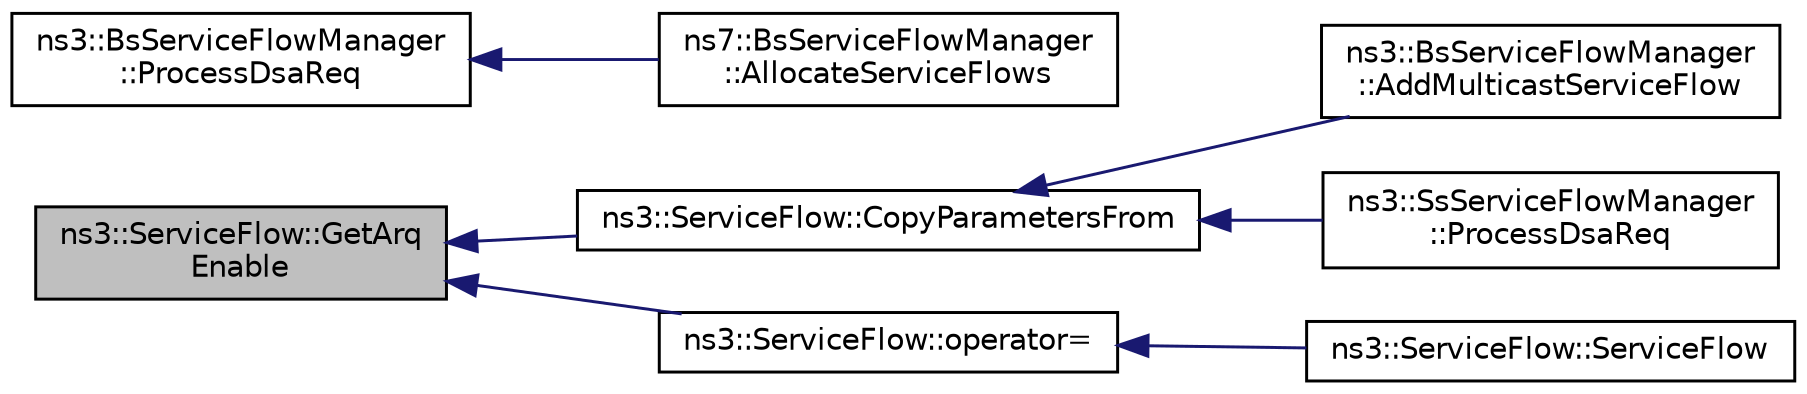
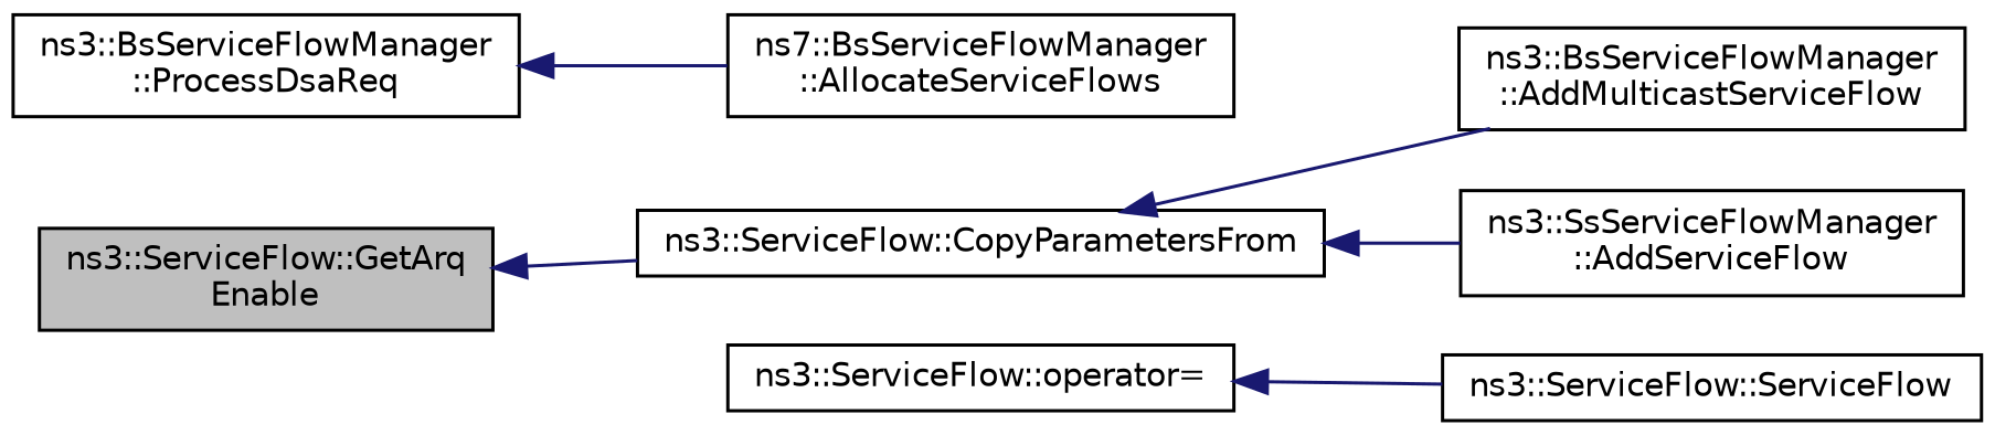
  digraph {
    rankdir=LR
    node [color=black fillcolor=white fontname=Helvetica fontsize=10 shape=record style=filled]
    edge [color=midnightblue dir=back fontname=Helvetica fontsize=10 labelfontname=Helvetica labelfontsize=10 style=solid]
    n1 [fillcolor=grey75 fontcolor=black height=0.2 label="ns3::ServiceFlow::GetArq\lEnable" width=0.4]
    n2 [height=0.2 label="ns3::ServiceFlow::CopyParametersFrom" width=0.4]
    n3 [height=0.2 label="ns3::ServiceFlow::operator=" width=0.4]
    n4 [height=0.2 label="ns3::BsServiceFlowManager\l::AddMulticastServiceFlow" width=0.4]
-   n5 [height=0.2 label="ns3::SsServiceFlowManager\l::ProcessDsaReq" width=0.4]
+   n5 [height=0.2 label="ns3::SsServiceFlowManager\l::AddServiceFlow" width=0.4]
    n6 [height=0.2 label="ns3::ServiceFlow::ServiceFlow" width=0.4]
    n7 [height=0.2 label="ns3::BsServiceFlowManager\l::ProcessDsaReq" width=0.4]
    n8 [height=0.2 label="ns7::BsServiceFlowManager\l::AllocateServiceFlows" width=0.4]
    n1 -> n2
-   n1 -> n3
    n2 -> n4
    n2 -> n5
    n3 -> n6
    n7 -> n8
  }
